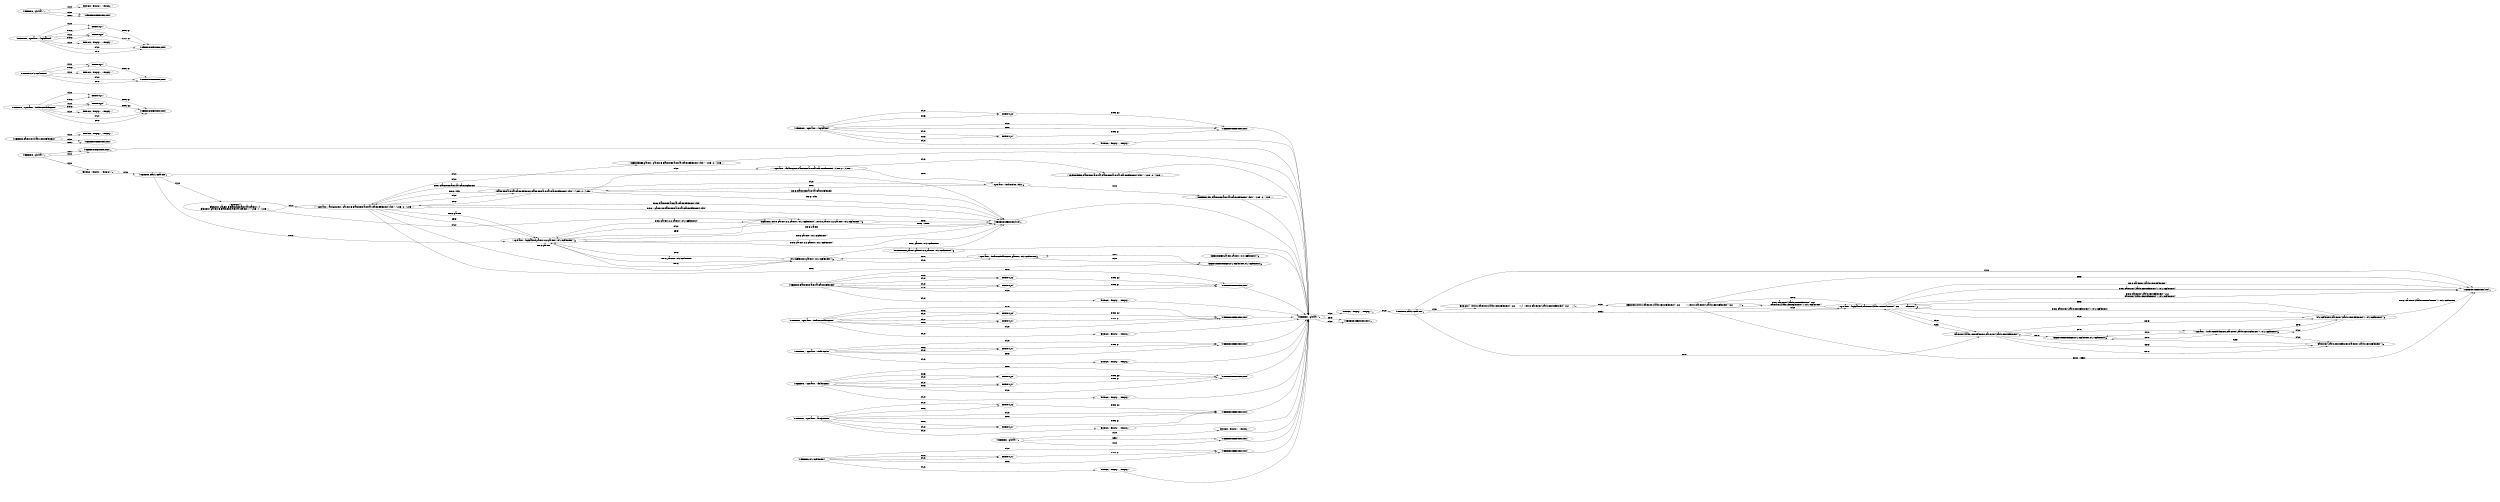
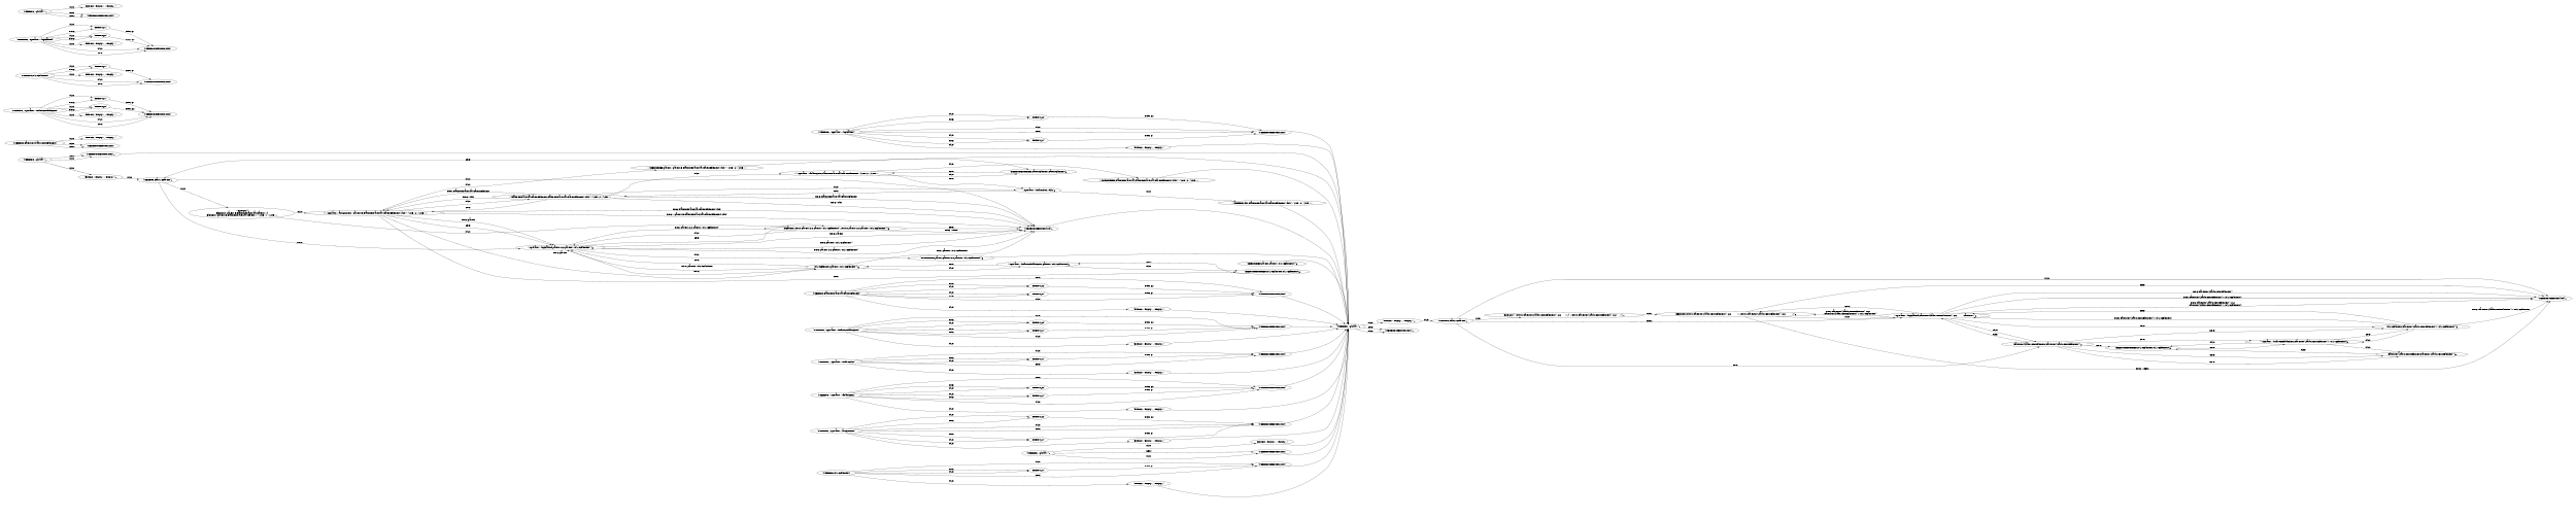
  digraph {
    rankdir=LR
    n1 [label=<(METHOD,&lt;global&gt;)<SUB>1</SUB>>]
    n2 [label=<(BLOCK,&lt;empty&gt;,&lt;empty&gt;)<SUB>1</SUB>>]
    n3 [label=<(METHOD_RETURN,ANY)<SUB>1</SUB>>]
    n4 [label=<(METHOD,HasSVGParent)<SUB>1</SUB>>]
    n5 [label=<(BLOCK,{   return ParentOrShadowHostElement() &amp;&amp;      ...,{   return ParentOrShadowHostElement() &amp;&amp;      ...)<SUB>1</SUB>>]
    n6 [label=<(&lt;operator&gt;.logicalAnd,ParentOrShadowHostElement() &amp;&amp;          ParentO...)<SUB>2</SUB>>]
    n7 [label=<(ParentOrShadowHostElement,ParentOrShadowHostElement())<SUB>2</SUB>>]
    n8 [label=<(METHOD_RETURN,bool)<SUB>1</SUB>>]
    n9 [label=<(RETURN,return ParentOrShadowHostElement() &amp;&amp;          ...,return ParentOrShadowHostElement() &amp;&amp;          ...)<SUB>2</SUB>>]
    n10 [label=<(IsSVGElement,ParentOrShadowHostElement()-&gt;IsSVGElement())<SUB>3</SUB>>]
    n11 [label=<(&lt;operator&gt;.indirectFieldAccess,ParentOrShadowHostElement()-&gt;IsSVGElement)<SUB>3</SUB>>]
    n12 [label=<(ParentOrShadowHostElement,ParentOrShadowHostElement())<SUB>3</SUB>>]
    n13 [label=<(FIELD_IDENTIFIER,IsSVGElement,IsSVGElement)<SUB>3</SUB>>]
    n14 [label=<(METHOD,ParentOrShadowHostElement)>]
    n15 [label=<(BLOCK,&lt;empty&gt;,&lt;empty&gt;)>]
    n16 [label=<(METHOD_RETURN,ANY)>]
    n17 [label=<(METHOD,&lt;operator&gt;.indirectFieldAccess)>]
    n18 [label=<(PARAM,p1)>]
    n19 [label=<(PARAM,p2)>]
    n20 [label=<(BLOCK,&lt;empty&gt;,&lt;empty&gt;)>]
    n21 [label=<(METHOD_RETURN,ANY)>]
    n22 [label=<(METHOD,IsSVGElement)>]
    n23 [label=<(PARAM,p1)>]
    n24 [label=<(BLOCK,&lt;empty&gt;,&lt;empty&gt;)>]
    n25 [label=<(METHOD_RETURN,ANY)>]
    n26 [label=<(METHOD,&lt;operator&gt;.logicalAnd)>]
    n27 [label=<(PARAM,p1)>]
    n28 [label=<(PARAM,p2)>]
    n29 [label=<(BLOCK,&lt;empty&gt;,&lt;empty&gt;)>]
    n30 [label=<(METHOD_RETURN,ANY)>]
    n31 [label=<(METHOD,&lt;global&gt;)<SUB>1</SUB>>]
    n32 [label=<(BLOCK,&lt;empty&gt;,&lt;empty&gt;)>]
    n33 [label=<(METHOD_RETURN,ANY)>]
    n34 [label=<(METHOD,&lt;operator&gt;.logicalAnd)>]
    n35 [label=<(PARAM,p1)>]
    n36 [label=<(PARAM,p2)>]
    n37 [label=<(BLOCK,&lt;empty&gt;,&lt;empty&gt;)>]
    n38 [label=<(METHOD_RETURN,ANY)>]
    n39 [label=<(METHOD,&lt;global&gt;)<SUB>1</SUB>>]
    n40 [label=<(BLOCK,&lt;empty&gt;,&lt;empty&gt;)<SUB>1</SUB>>]
    n41 [label=<(METHOD_RETURN,ANY)<SUB>1</SUB>>]
    n42 [label=<(METHOD,HasSVGParent)<SUB>1</SUB>>]
    n43 [label="<(BLOCK,{\n  Element* parent = FlatTreeTraversal::Parent...,{\n  Element* parent = FlatTreeTraversal::Parent...)<SUB>1</SUB>>"]
+   n44 [label=<(FIELD_IDENTIFIER,ParentElement,ParentElement)<SUB>2</SUB>>]
    n45 [label=<(&lt;operator&gt;.logicalAnd,parent &amp;&amp; parent-&gt;IsSVGElement())<SUB>3</SUB>>]
    n46 [label=<(METHOD_RETURN,bool)<SUB>1</SUB>>]
    n47 [label="<(&lt;operator&gt;.assignment,* parent = FlatTreeTraversal::ParentElement(*this))<SUB>2</SUB>>"]
    n48 [label=<(RETURN,return parent &amp;&amp; parent-&gt;IsSVGElement();,return parent &amp;&amp; parent-&gt;IsSVGElement();)<SUB>3</SUB>>]
    n49 [label="<(&lt;operator&gt;.fieldAccess,FlatTreeTraversal::ParentElement)<SUB>2</SUB>>"]
    n50 [label=<(IsSVGElement,parent-&gt;IsSVGElement())<SUB>3</SUB>>]
    n51 [label=<(IDENTIFIER,parent,parent &amp;&amp; parent-&gt;IsSVGElement())<SUB>3</SUB>>]
    n52 [label="<(IDENTIFIER,parent,* parent = FlatTreeTraversal::ParentElement(*this))<SUB>2</SUB>>"]
    n53 [label="<(FlatTreeTraversal.ParentElement,FlatTreeTraversal::ParentElement(*this))<SUB>2</SUB>>"]
    n54 [label=<(FIELD_IDENTIFIER,IsSVGElement,IsSVGElement)<SUB>3</SUB>>]
    n55 [label=<(&lt;operator&gt;.indirection,*this)<SUB>2</SUB>>]
    n56 [label=<(&lt;operator&gt;.indirectFieldAccess,parent-&gt;IsSVGElement)<SUB>3</SUB>>]
    n57 [label="<(IDENTIFIER,FlatTreeTraversal,FlatTreeTraversal::ParentElement(*this))<SUB>2</SUB>>"]
    n58 [label="<(LITERAL,this,FlatTreeTraversal::ParentElement(*this))<SUB>2</SUB>>"]
    n59 [label=<(IDENTIFIER,parent,parent-&gt;IsSVGElement())<SUB>3</SUB>>]
    n60 [label=<(METHOD,FlatTreeTraversal.ParentElement)>]
    n61 [label=<(PARAM,p1)>]
    n62 [label=<(PARAM,p2)>]
    n63 [label=<(BLOCK,&lt;empty&gt;,&lt;empty&gt;)>]
    n64 [label=<(METHOD_RETURN,ANY)>]
    n65 [label=<(METHOD,&lt;operator&gt;.indirectFieldAccess)>]
    n66 [label=<(PARAM,p1)>]
    n67 [label=<(PARAM,p2)>]
    n68 [label=<(BLOCK,&lt;empty&gt;,&lt;empty&gt;)>]
    n69 [label=<(METHOD_RETURN,ANY)>]
    n70 [label=<(METHOD,&lt;operator&gt;.indirection)>]
    n71 [label=<(PARAM,p1)>]
    n72 [label=<(BLOCK,&lt;empty&gt;,&lt;empty&gt;)>]
    n73 [label=<(METHOD_RETURN,ANY)>]
    n74 [label=<(METHOD,&lt;operator&gt;.fieldAccess)>]
    n75 [label=<(PARAM,p1)>]
    n76 [label=<(PARAM,p2)>]
    n77 [label=<(BLOCK,&lt;empty&gt;,&lt;empty&gt;)>]
    n78 [label=<(METHOD_RETURN,ANY)>]
    n79 [label=<(METHOD,&lt;operator&gt;.assignment)>]
    n80 [label=<(PARAM,p1)>]
    n81 [label=<(PARAM,p2)>]
    n82 [label=<(BLOCK,&lt;empty&gt;,&lt;empty&gt;)>]
    n83 [label=<(METHOD_RETURN,ANY)>]
    n84 [label=<(METHOD,&lt;global&gt;)<SUB>1</SUB>>]
    n85 [label=<(BLOCK,&lt;empty&gt;,&lt;empty&gt;)>]
    n86 [label=<(METHOD_RETURN,ANY)>]
    n87 [label=<(METHOD,IsSVGElement)>]
    n88 [label=<(PARAM,p1)>]
    n89 [label=<(BLOCK,&lt;empty&gt;,&lt;empty&gt;)>]
    n90 [label=<(METHOD_RETURN,ANY)>]
    n1 -> n2 [label="AST: "]
    n1 -> n3 [label="AST: "]
    n1 -> n3 [label="CFG: "]
    n2 -> n4 [label="AST: "]
    n4 -> n5 [label="AST: "]
    n4 -> n6 [label="DDG: "]
    n4 -> n7 [label="CFG: "]
    n4 -> n8 [label="AST: "]
    n5 -> n9 [label="AST: "]
    n6 -> n7 [label="AST: "]
    n6 -> n8 [label="DDG: ParentOrShadowHostElement()"]
    n6 -> n8 [label="DDG: ParentOrShadowHostElement()-&gt;IsSVGElement()"]
    n6 -> n8 [label="DDG: ParentOrShadowHostElement() &amp;&amp;\n         ParentOrShadowHostElement()-&gt;IsSVGElement()"]
    n6 -> n9 [label="CFG: "]
    n6 -> n9 [label="DDG: ParentOrShadowHostElement() &amp;&amp;\n         ParentOrShadowHostElement()-&gt;IsSVGElement()"]
    n6 -> n10 [label="AST: "]
    n7 -> n6 [label="CFG: "]
    n7 -> n10 [label="CDG: "]
    n7 -> n11 [label="CDG: "]
    n7 -> n12 [label="CFG: "]
    n7 -> n12 [label="CDG: "]
    n7 -> n13 [label="CDG: "]
    n9 -> n6 [label="AST: "]
    n9 -> n8 [label="CFG: "]
    n9 -> n8 [label="DDG: &lt;RET&gt;"]
    n10 -> n6 [label="CFG: "]
    n10 -> n6 [label="DDG: ParentOrShadowHostElement()-&gt;IsSVGElement"]
    n10 -> n8 [label="DDG: ParentOrShadowHostElement()-&gt;IsSVGElement"]
    n10 -> n11 [label="AST: "]
    n11 -> n10 [label="CFG: "]
    n11 -> n12 [label="AST: "]
    n11 -> n13 [label="AST: "]
    n12 -> n13 [label="CFG: "]
    n13 -> n11 [label="CFG: "]
    n14 -> n15 [label="AST: "]
    n14 -> n16 [label="AST: "]
    n14 -> n16 [label="CFG: "]
    n17 -> n18 [label="AST: "]
    n17 -> n18 [label="DDG: "]
    n17 -> n19 [label="AST: "]
    n17 -> n19 [label="DDG: "]
    n17 -> n20 [label="AST: "]
    n17 -> n21 [label="AST: "]
    n17 -> n21 [label="CFG: "]
    n18 -> n21 [label="DDG: p1"]
    n19 -> n21 [label="DDG: p2"]
    n22 -> n23 [label="AST: "]
    n22 -> n23 [label="DDG: "]
    n22 -> n24 [label="AST: "]
    n22 -> n25 [label="AST: "]
    n22 -> n25 [label="CFG: "]
    n23 -> n25 [label="DDG: p1"]
    n26 -> n27 [label="AST: "]
    n26 -> n27 [label="DDG: "]
    n26 -> n28 [label="AST: "]
    n26 -> n28 [label="DDG: "]
    n26 -> n29 [label="AST: "]
    n26 -> n30 [label="AST: "]
    n26 -> n30 [label="CFG: "]
    n27 -> n30 [label="DDG: p1"]
    n28 -> n30 [label="DDG: p2"]
    n31 -> n32 [label="AST: "]
    n31 -> n33 [label="AST: "]
    n31 -> n33 [label="CFG: "]
    n34 -> n35 [label="AST: "]
    n34 -> n35 [label="DDG: "]
    n34 -> n36 [label="AST: "]
    n34 -> n36 [label="DDG: "]
    n34 -> n37 [label="AST: "]
    n34 -> n38 [label="AST: "]
    n34 -> n38 [label="CFG: "]
    n35 -> n38 [label="DDG: p1"]
    n36 -> n38 [label="DDG: p2"]
    n37 -> n1
    n38 -> n1
    n39 -> n40 [label="AST: "]
    n39 -> n41 [label="AST: "]
    n39 -> n41 [label="CFG: "]
    n40 -> n42 [label="AST: "]
    n41 -> n1
    n42 -> n43 [label="AST: "]
+   n42 -> n44 [label="CFG: "]
    n42 -> n45 [label="DDG: "]
    n42 -> n46 [label="AST: "]
    n43 -> n47 [label="AST: "]
    n43 -> n48 [label="AST: "]
+   n44 -> n49 [label="CFG: "]
    n45 -> n46 [label="DDG: parent"]
    n45 -> n46 [label="DDG: parent-&gt;IsSVGElement()"]
    n45 -> n46 [label="DDG: parent &amp;&amp; parent-&gt;IsSVGElement()"]
    n45 -> n48 [label="CFG: "]
    n45 -> n48 [label="DDG: parent &amp;&amp; parent-&gt;IsSVGElement()"]
    n45 -> n50 [label="DDG: "]
+   n45 -> n51 [label="AST: "]
    n46 -> n1
    n47 -> n45 [label="CFG: "]
    n47 -> n45 [label="DDG: parent"]
    n47 -> n46 [label="DDG: FlatTreeTraversal::ParentElement(*this)"]
    n47 -> n46 [label="DDG: * parent = FlatTreeTraversal::ParentElement(*this)"]
    n47 -> n50 [label="DDG: parent"]
    n47 -> n52 [label="AST: "]
    n47 -> n53 [label="AST: "]
    n47 -> n54 [label="CFG: "]
    n48 -> n45 [label="AST: "]
    n48 -> n46 [label="CFG: "]
    n48 -> n46 [label="DDG: &lt;RET&gt;"]
+   n49 -> n44 [label="AST: "]
    n49 -> n55 [label="CFG: "]
    n49 -> n57 [label="AST: "]
    n50 -> n45 [label="CFG: "]
    n50 -> n45 [label="DDG: parent-&gt;IsSVGElement"]
    n50 -> n46 [label="DDG: parent-&gt;IsSVGElement"]
    n50 -> n56 [label="AST: "]
    n51 -> n1
    n52 -> n1
    n53 -> n46 [label="DDG: FlatTreeTraversal::ParentElement"]
    n53 -> n46 [label="DDG: *this"]
    n53 -> n47 [label="CFG: "]
    n53 -> n47 [label="DDG: FlatTreeTraversal::ParentElement"]
    n53 -> n47 [label="DDG: *this"]
    n53 -> n49 [label="AST: "]
    n53 -> n55 [label="AST: "]
    n54 -> n56 [label="CFG: "]
    n55 -> n53 [label="CFG: "]
    n55 -> n58 [label="AST: "]
    n56 -> n50 [label="CFG: "]
    n56 -> n54 [label="AST: "]
    n57 -> n1
    n58 -> n1
    n59 -> n1
    n60 -> n61 [label="AST: "]
    n60 -> n61 [label="DDG: "]
    n60 -> n62 [label="AST: "]
    n60 -> n62 [label="DDG: "]
    n60 -> n63 [label="AST: "]
    n60 -> n64 [label="AST: "]
    n60 -> n64 [label="CFG: "]
    n61 -> n64 [label="DDG: p1"]
    n62 -> n64 [label="DDG: p2"]
    n63 -> n1
    n64 -> n1
    n65 -> n66 [label="AST: "]
    n65 -> n66 [label="DDG: "]
    n65 -> n67 [label="AST: "]
    n65 -> n67 [label="DDG: "]
    n65 -> n68 [label="AST: "]
    n65 -> n69 [label="AST: "]
    n65 -> n69 [label="CFG: "]
    n66 -> n69 [label="DDG: p1"]
    n67 -> n69 [label="DDG: p2"]
    n68 -> n1
    n69 -> n1
    n70 -> n71 [label="AST: "]
    n70 -> n71 [label="DDG: "]
    n70 -> n72 [label="AST: "]
    n70 -> n73 [label="AST: "]
    n70 -> n73 [label="CFG: "]
    n71 -> n73 [label="DDG: p1"]
    n72 -> n1
    n73 -> n1
    n74 -> n75 [label="AST: "]
    n74 -> n75 [label="DDG: "]
    n74 -> n76 [label="AST: "]
    n74 -> n76 [label="DDG: "]
    n74 -> n77 [label="AST: "]
    n74 -> n78 [label="AST: "]
    n74 -> n78 [label="CFG: "]
    n75 -> n78 [label="DDG: p1"]
    n76 -> n78 [label="DDG: p2"]
    n77 -> n1
    n78 -> n1
    n79 -> n80 [label="AST: "]
    n79 -> n80 [label="DDG: "]
    n79 -> n81 [label="AST: "]
    n79 -> n81 [label="DDG: "]
    n79 -> n82 [label="AST: "]
    n79 -> n83 [label="AST: "]
    n79 -> n83 [label="CFG: "]
    n80 -> n83 [label="DDG: p1"]
    n81 -> n83 [label="DDG: p2"]
    n82 -> n1
    n83 -> n1
    n84 -> n85 [label="AST: "]
    n84 -> n86 [label="AST: "]
    n84 -> n86 [label="CFG: "]
    n85 -> n1
    n86 -> n1
    n87 -> n88 [label="AST: "]
    n87 -> n88 [label="DDG: "]
    n87 -> n89 [label="AST: "]
    n87 -> n90 [label="AST: "]
    n87 -> n90 [label="CFG: "]
    n88 -> n90 [label="DDG: p1"]
    n89 -> n1
    n90 -> n1
  }
